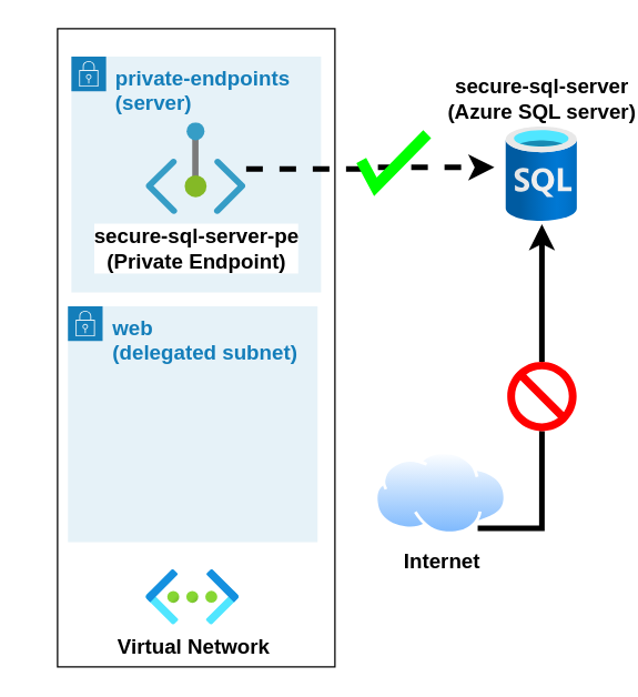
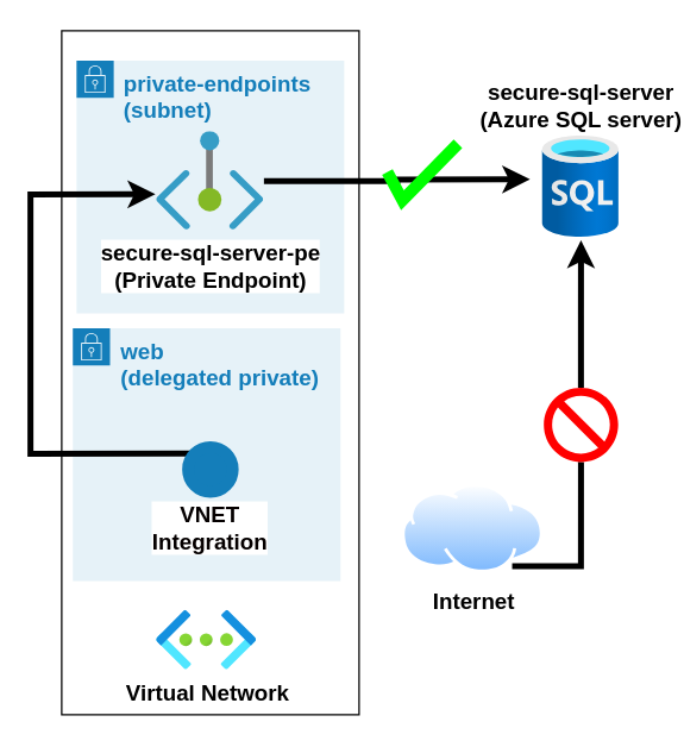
  <mxCell id="0" />
  <mxCell id="1" parent="0" />
- <mxCell id="2" value="web &lt;br&gt;(delegated subnet)" style="points=[[0,0],[0.25,0],[0.5,0],[0.75,0],[1,0],[1,0.25],[1,0.5],[1,0.75],[1,1],[0.75,1],[0.5,1],[0.25,1],[0,1],[0,0.75],[0,0.5],[0,0.25]];outlineConnect=0;gradientColor=none;html=1;whiteSpace=wrap;fontSize=15;fontStyle=1;shape=mxgraph.aws4.group;grIcon=mxgraph.aws4.group_security_group;grStroke=0;strokeColor=#147EBA;fillColor=#E6F2F8;verticalAlign=top;align=left;spacingLeft=30;fontColor=#147EBA;dashed=0;" parent="1" vertex="1"><mxGeometry x="48.5" y="220" width="180" height="170" as="geometry" /></mxCell>
+ <mxCell id="2" value="web &lt;br&gt;(delegated private)" style="points=[[0,0],[0.25,0],[0.5,0],[0.75,0],[1,0],[1,0.25],[1,0.5],[1,0.75],[1,1],[0.75,1],[0.5,1],[0.25,1],[0,1],[0,0.75],[0,0.5],[0,0.25]];outlineConnect=0;gradientColor=none;html=1;whiteSpace=wrap;fontSize=15;fontStyle=1;shape=mxgraph.aws4.group;grIcon=mxgraph.aws4.group_security_group;grStroke=0;strokeColor=#147EBA;fillColor=#E6F2F8;verticalAlign=top;align=left;spacingLeft=30;fontColor=#147EBA;dashed=0;" parent="1" vertex="1"><mxGeometry x="48.5" y="220" width="180" height="170" as="geometry" /></mxCell>
  <mxCell id="3" value="" style="rounded=0;whiteSpace=wrap;html=1;fillColor=none;" parent="1" vertex="1"><mxGeometry x="41" y="20" width="200" height="460" as="geometry" /></mxCell>
- <mxCell id="4" value="private-endpoints&lt;br&gt;(server)" style="points=[[0,0],[0.25,0],[0.5,0],[0.75,0],[1,0],[1,0.25],[1,0.5],[1,0.75],[1,1],[0.75,1],[0.5,1],[0.25,1],[0,1],[0,0.75],[0,0.5],[0,0.25]];outlineConnect=0;gradientColor=none;html=1;whiteSpace=wrap;fontSize=15;fontStyle=1;shape=mxgraph.aws4.group;grIcon=mxgraph.aws4.group_security_group;grStroke=0;strokeColor=#147EBA;fillColor=#E6F2F8;verticalAlign=top;align=left;spacingLeft=30;fontColor=#147EBA;dashed=0;" parent="1" vertex="1"><mxGeometry x="51" y="40" width="180" height="170" as="geometry" /></mxCell>
+ <mxCell id="4" value="private-endpoints&lt;br&gt;(subnet)" style="points=[[0,0],[0.25,0],[0.5,0],[0.75,0],[1,0],[1,0.25],[1,0.5],[1,0.75],[1,1],[0.75,1],[0.5,1],[0.25,1],[0,1],[0,0.75],[0,0.5],[0,0.25]];outlineConnect=0;gradientColor=none;html=1;whiteSpace=wrap;fontSize=15;fontStyle=1;shape=mxgraph.aws4.group;grIcon=mxgraph.aws4.group_security_group;grStroke=0;strokeColor=#147EBA;fillColor=#E6F2F8;verticalAlign=top;align=left;spacingLeft=30;fontColor=#147EBA;dashed=0;" parent="1" vertex="1"><mxGeometry x="51" y="40" width="180" height="170" as="geometry" /></mxCell>
  <mxCell id="5" value="&lt;b style=&quot;font-size: 15px&quot;&gt;secure-sql-server&lt;br&gt;(Azure SQL server)&lt;/b&gt;&lt;span style=&quot;font-size: 15px ; font-weight: 700&quot;&gt;&lt;br&gt;&lt;/span&gt;" style="aspect=fixed;html=1;points=[];align=center;image;fontSize=12;image=img/lib/azure2/databases/SQL_Database.svg;fontFamily=Helvetica;fontColor=#000000;strokeColor=#000000;fillColor=#ffffff;labelPosition=center;verticalLabelPosition=top;verticalAlign=bottom;" parent="1" vertex="1"><mxGeometry x="356.24" y="91" width="68" height="68" as="geometry" /></mxCell>
  <mxCell id="6" value="Virtual Network" style="aspect=fixed;html=1;points=[];align=center;image;fontSize=15;image=img/lib/azure2/networking/Virtual_Networks.svg;fontStyle=1" parent="1" vertex="1"><mxGeometry x="105" y="410" width="67" height="40" as="geometry" /></mxCell>
- <mxCell id="7" style="edgeStyle=orthogonalEdgeStyle;rounded=0;orthogonalLoop=1;jettySize=auto;html=1;fontSize=15;strokeWidth=4;entryX=-0.004;entryY=0.426;entryDx=0;entryDy=0;entryPerimeter=0;dashed=1;" parent="1" source="8" target="5" edge="1"><mxGeometry relative="1" as="geometry"><mxPoint x="350.24" y="121" as="targetPoint" /></mxGeometry></mxCell>
+ <mxCell id="7" style="edgeStyle=orthogonalEdgeStyle;rounded=0;orthogonalLoop=1;jettySize=auto;html=1;fontSize=15;strokeWidth=4;entryX=-0.004;entryY=0.426;entryDx=0;entryDy=0;entryPerimeter=0;" parent="1" source="8" target="5" edge="1"><mxGeometry relative="1" as="geometry"><mxPoint x="350.24" y="121" as="targetPoint" /></mxGeometry></mxCell>
  <mxCell id="8" value="&lt;b style=&quot;font-size: 15px&quot;&gt;secure-sql-server&lt;/b&gt;&lt;span style=&quot;font-size: 15px ; font-weight: 700&quot;&gt;-pe&lt;/span&gt;&lt;br style=&quot;font-size: 15px ; font-weight: 700&quot;&gt;&lt;span style=&quot;font-size: 15px ; font-weight: 700&quot;&gt;(Private Endpoint)&lt;/span&gt;" style="aspect=fixed;html=1;points=[];align=center;image;fontSize=12;image=img/lib/azure2/networking/Private_Endpoint.svg;labelBackgroundColor=#ffffff;" parent="1" vertex="1"><mxGeometry x="105" y="88" width="72" height="66" as="geometry" /></mxCell>
  <mxCell id="9" style="edgeStyle=orthogonalEdgeStyle;rounded=0;orthogonalLoop=1;jettySize=auto;html=1;entryDx=0;entryDy=0;fontSize=15;strokeWidth=4;startArrow=none;" parent="1" source="12" edge="1"><mxGeometry relative="1" as="geometry"><mxPoint x="390.24" y="161" as="targetPoint" /></mxGeometry></mxCell>
  <mxCell id="10" style="edgeStyle=orthogonalEdgeStyle;rounded=0;orthogonalLoop=1;jettySize=auto;html=1;entryX=0.5;entryY=1;entryDx=0;entryDy=0;entryPerimeter=0;fontSize=15;fontColor=#050000;endArrow=none;endFill=0;strokeWidth=4;" parent="1" source="11" target="12" edge="1"><mxGeometry relative="1" as="geometry"><Array as="points"><mxPoint x="390" y="380" /></Array></mxGeometry></mxCell>
  <mxCell id="11" value="&lt;b&gt;Internet&lt;/b&gt;" style="aspect=fixed;perimeter=ellipsePerimeter;html=1;align=center;shadow=0;dashed=0;spacingTop=3;image;image=img/lib/active_directory/internet_cloud.svg;fontSize=15;" parent="1" vertex="1"><mxGeometry x="270" y="325" width="95.24" height="60" as="geometry" /></mxCell>
  <mxCell id="12" value="" style="shape=mxgraph.signs.safety.no;html=1;pointerEvents=1;strokeColor=none;verticalLabelPosition=bottom;verticalAlign=top;align=center;fontSize=15;fillColor=#FF0000;" parent="1" vertex="1"><mxGeometry x="365.24" y="260" width="50" height="50" as="geometry" /></mxCell>
  <mxCell id="13" value="" style="html=1;verticalLabelPosition=bottom;labelBackgroundColor=#ffffff;verticalAlign=top;shadow=0;dashed=0;strokeWidth=8;shape=mxgraph.ios7.misc.check;fontSize=15;fontColor=#FF0000;fillColor=#050000;strokeColor=#00FF00;" parent="1" vertex="1"><mxGeometry x="260" y="96" width="47.5" height="38" as="geometry" /></mxCell>
+ <mxCell id="14" style="edgeStyle=orthogonalEdgeStyle;rounded=0;orthogonalLoop=1;jettySize=auto;html=1;entryX=-0.014;entryY=0.636;entryDx=0;entryDy=0;entryPerimeter=0;fontSize=15;fontColor=#FF0000;strokeWidth=4;exitX=0;exitY=0;exitDx=0;exitDy=0;" parent="1" source="15" target="8" edge="1"><mxGeometry relative="1" as="geometry"><Array as="points"><mxPoint x="20" y="304" /><mxPoint x="20" y="130" /></Array></mxGeometry></mxCell>
+ <mxCell id="15" value="VNET Integration" style="ellipse;whiteSpace=wrap;html=1;aspect=fixed;fontSize=15;strokeWidth=8;strokeColor=#147EBA;fillColor=#147EBA;labelPosition=center;verticalLabelPosition=bottom;align=center;verticalAlign=top;fontStyle=1;fontColor=#050000;labelBackgroundColor=#ffffff;" parent="1" vertex="1"><mxGeometry x="126" y="300" width="30" height="30" as="geometry" /></mxCell>
